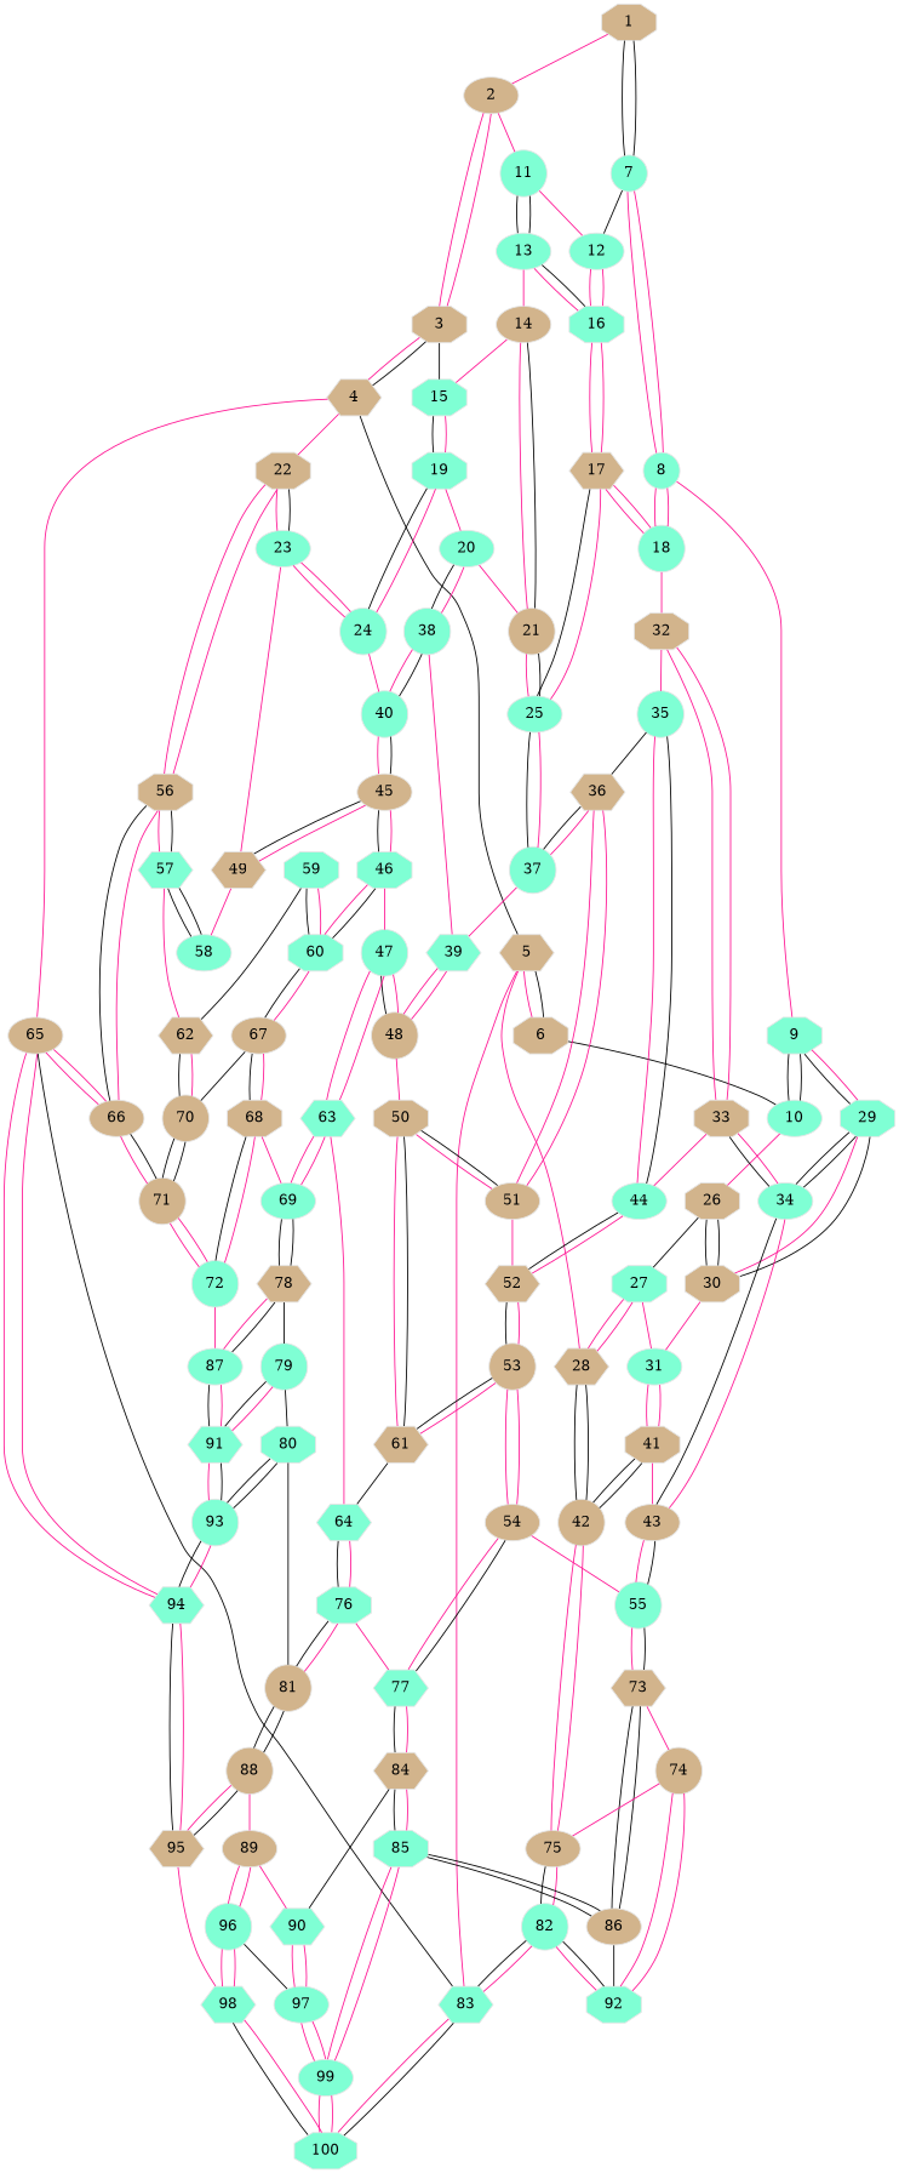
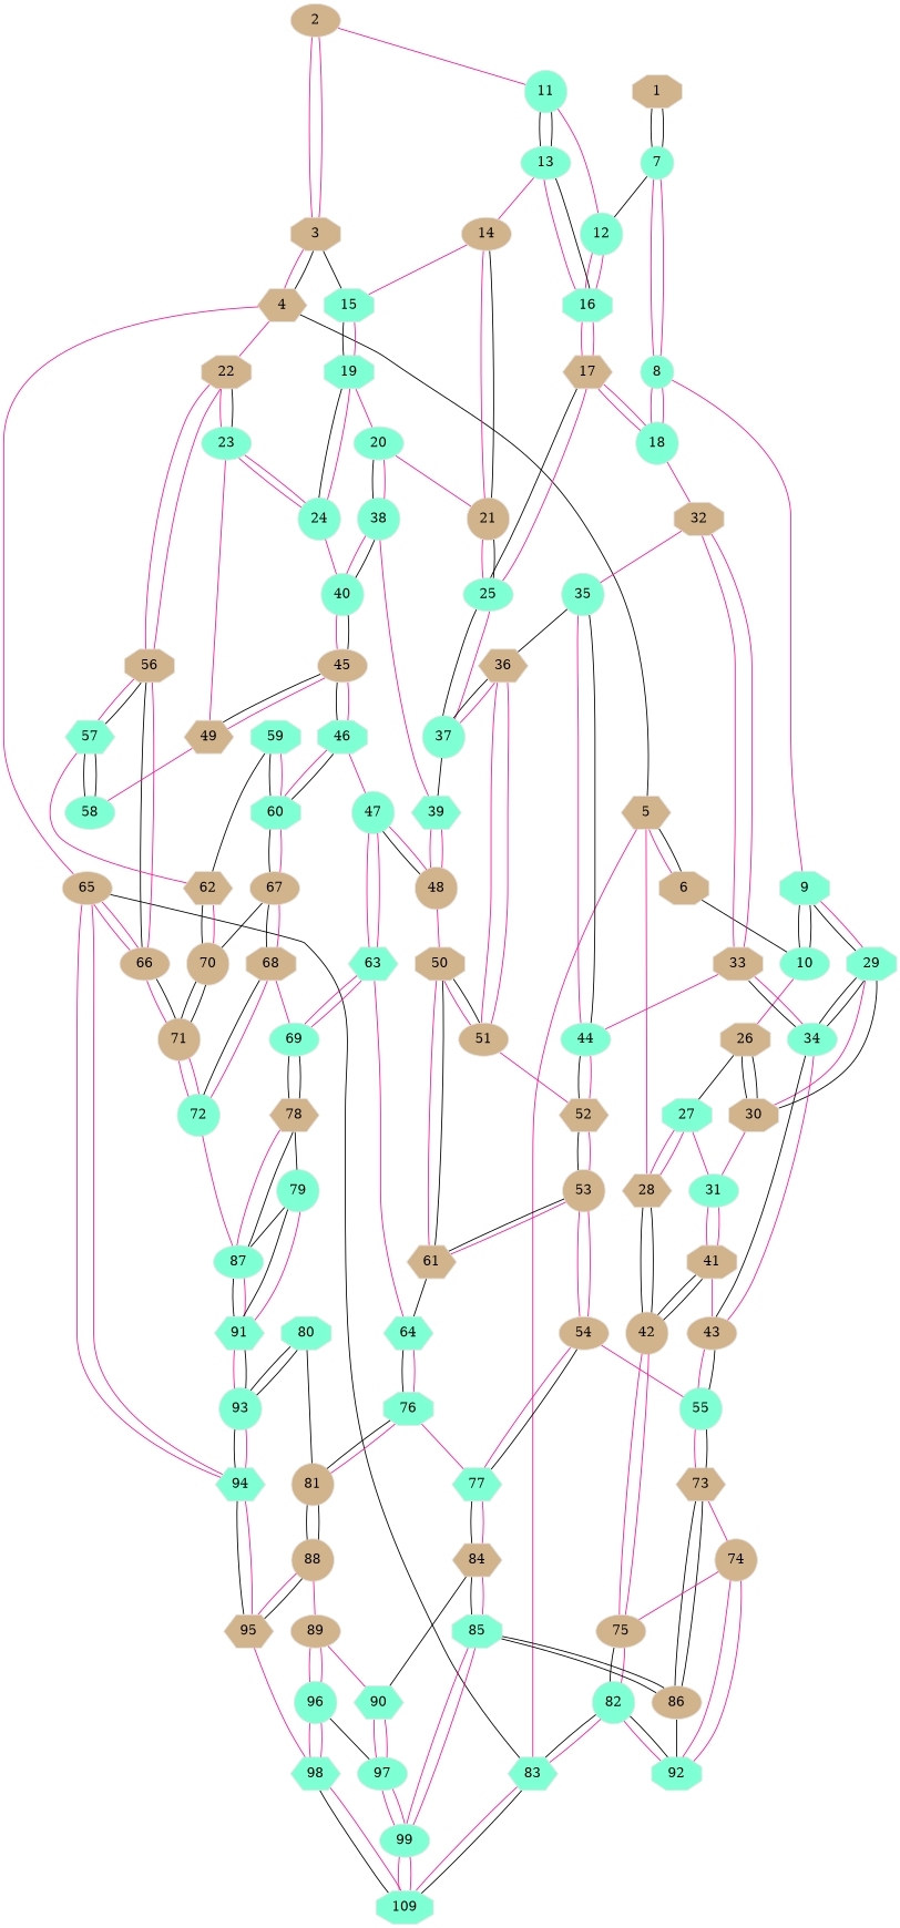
  graph {
    node [color=gray90 fillcolor=aquamarine shape=ellipse style=filled]
    edge [color=deeppink]
    2 [fillcolor=tan]
    1 [fillcolor=tan shape=octagon]
    7 [shape=circle]
    3 [fillcolor=tan shape=octagon]
    11 [shape=circle]
    8 [shape=circle]
-   12
+   12 [shape=circle]
    4 [fillcolor=tan shape=hexagon]
    15 [shape=octagon]
    13
    5 [fillcolor=tan shape=hexagon]
    22 [fillcolor=tan shape=octagon]
    65 [fillcolor=tan]
    19 [shape=octagon]
    6 [fillcolor=tan shape=octagon]
    28 [fillcolor=tan shape=hexagon]
    83 [shape=hexagon]
    23
    56 [fillcolor=tan shape=octagon]
    66 [fillcolor=tan]
    94 [shape=hexagon]
    10
    42 [fillcolor=tan shape=circle]
-   100 [shape=octagon]
+   100 [shape=octagon label=109]
    26 [fillcolor=tan shape=octagon]
    9 [shape=octagon]
    18 [shape=circle]
    16 [shape=octagon]
    29 [shape=octagon]
    32 [fillcolor=tan shape=octagon]
    30 [fillcolor=tan shape=octagon]
    34
    27 [shape=octagon]
    14 [fillcolor=tan]
    17 [fillcolor=tan shape=hexagon]
    21 [fillcolor=tan shape=circle]
    25
    20
    24 [shape=circle]
    37 [shape=circle]
    33 [fillcolor=tan shape=octagon]
    35 [shape=circle]
    38 [shape=circle]
    40 [shape=circle]
    39 [shape=hexagon]
    49 [fillcolor=tan shape=hexagon]
    57 [shape=hexagon]
    58
    45 [fillcolor=tan]
    31
    41 [fillcolor=tan shape=octagon]
    75 [fillcolor=tan]
    43 [fillcolor=tan]
    44
    36 [fillcolor=tan shape=hexagon]
    52 [fillcolor=tan shape=hexagon]
    55 [shape=circle]
    51 [fillcolor=tan]
    48 [fillcolor=tan shape=circle]
    50 [fillcolor=tan shape=octagon]
    46 [shape=octagon]
    82 [shape=circle]
    73 [fillcolor=tan shape=hexagon]
    53 [fillcolor=tan shape=circle]
    47 [shape=circle]
    60 [shape=octagon]
    63 [shape=hexagon]
    67 [fillcolor=tan]
    64 [shape=hexagon]
    69
    61 [fillcolor=tan shape=hexagon]
    54 [fillcolor=tan]
    77 [shape=hexagon]
    84 [fillcolor=tan shape=hexagon]
    74 [fillcolor=tan shape=circle]
    86 [fillcolor=tan]
    62 [fillcolor=tan shape=hexagon]
    71 [fillcolor=tan shape=circle]
    70 [fillcolor=tan shape=circle]
    59 [shape=octagon]
    68 [fillcolor=tan shape=octagon]
    76 [shape=octagon]
    78 [fillcolor=tan shape=hexagon]
    81 [fillcolor=tan shape=circle]
    95 [fillcolor=tan shape=hexagon]
    72 [shape=circle]
    87
    79 [shape=circle]
    91 [shape=hexagon]
    92 [shape=octagon]
    88 [fillcolor=tan shape=circle]
    85 [shape=octagon]
    90 [shape=hexagon]
    80 [shape=octagon]
    93 [shape=circle]
    89 [fillcolor=tan]
    99
    97
    96 [shape=circle]
    98 [shape=hexagon]
    2 -- 3
    2 -- 3
    2 -- 11
-   1 -- 2
    1 -- 7 [color=black]
    1 -- 7 [color=black]
    7 -- 8
    7 -- 8
    7 -- 12 [color=black]
    3 -- 4
    3 -- 4 [color=black]
    3 -- 15 [color=black]
    11 -- 12
    11 -- 13 [color=black]
    11 -- 13 [color=black]
    8 -- 9
    8 -- 18
    8 -- 18
    12 -- 16
    12 -- 16
    4 -- 5 [color=black]
    4 -- 22
    4 -- 65
    15 -- 19 [color=black]
    15 -- 19
    13 -- 16
    13 -- 16 [color=black]
    13 -- 14
    5 -- 6
    5 -- 6 [color=black]
    5 -- 28
    5 -- 83
    22 -- 23
    22 -- 23 [color=black]
    22 -- 56
    22 -- 56
    65 -- 83 [color=black]
    65 -- 66
    65 -- 66
    65 -- 94
    65 -- 94
    19 -- 20
    19 -- 24 [color=black]
    19 -- 24
    6 -- 10 [color=black]
    28 -- 42 [color=black]
    28 -- 42 [color=black]
    83 -- 100
    83 -- 100 [color=black]
    23 -- 24
    23 -- 24
    23 -- 49
    56 -- 66 [color=black]
    56 -- 66
    56 -- 57
    56 -- 57 [color=black]
    66 -- 71
    66 -- 71 [color=black]
    94 -- 95 [color=black]
    94 -- 95
    10 -- 26
    42 -- 75
    42 -- 75
    26 -- 30 [color=black]
    26 -- 30 [color=black]
    26 -- 27 [color=black]
    9 -- 10 [color=black]
    9 -- 10 [color=black]
    9 -- 29 [color=black]
    9 -- 29
    18 -- 32
    16 -- 17
    16 -- 17
    29 -- 30
    29 -- 30 [color=black]
    29 -- 34 [color=black]
    29 -- 34 [color=black]
    32 -- 33
    32 -- 33
    32 -- 35
    30 -- 31
    34 -- 43 [color=black]
    34 -- 43
    27 -- 28
    27 -- 28
    27 -- 31
    14 -- 15
    14 -- 21
    14 -- 21 [color=black]
    17 -- 18
    17 -- 18
    17 -- 25 [color=black]
    17 -- 25
    21 -- 25
    21 -- 25 [color=black]
    25 -- 37 [color=black]
    25 -- 37
    20 -- 21
    20 -- 38 [color=black]
    20 -- 38
    24 -- 40
-   37 -- 39
+   37 -- 39 [color=black]
    33 -- 34 [color=black]
    33 -- 34
    33 -- 44
    35 -- 44
    35 -- 44 [color=black]
    35 -- 36 [color=black]
    38 -- 40
    38 -- 40 [color=black]
    38 -- 39
    40 -- 45
    40 -- 45 [color=black]
    39 -- 48
    39 -- 48
    49 -- 58
    57 -- 58 [color=black]
    57 -- 58 [color=black]
    57 -- 62
    45 -- 49 [color=black]
    45 -- 49
    45 -- 46 [color=black]
    45 -- 46
    31 -- 41
    31 -- 41
    41 -- 42 [color=black]
    41 -- 42 [color=black]
    41 -- 43
    75 -- 82 [color=black]
    75 -- 82
    43 -- 55
    43 -- 55 [color=black]
    44 -- 52 [color=black]
    44 -- 52
    36 -- 37 [color=black]
    36 -- 37
    36 -- 51
    36 -- 51
    52 -- 53 [color=black]
    52 -- 53
    55 -- 73
    55 -- 73 [color=black]
    51 -- 52
    48 -- 50
    50 -- 51
    50 -- 51 [color=black]
    50 -- 61
    50 -- 61 [color=black]
    46 -- 47
    46 -- 60
    46 -- 60 [color=black]
    82 -- 83 [color=black]
    82 -- 83
    82 -- 92
    82 -- 92 [color=black]
    73 -- 74
    73 -- 86 [color=black]
    73 -- 86 [color=black]
    53 -- 61 [color=black]
    53 -- 61
    53 -- 54
    53 -- 54
    47 -- 48 [color=black]
    47 -- 48
    47 -- 63
    47 -- 63
    60 -- 67 [color=black]
    60 -- 67
    63 -- 64
    63 -- 69
    63 -- 69
    67 -- 70 [color=black]
    67 -- 68 [color=black]
    67 -- 68
    64 -- 76 [color=black]
    64 -- 76
    69 -- 78 [color=black]
    69 -- 78 [color=black]
    61 -- 64 [color=black]
    54 -- 55
    54 -- 77
    54 -- 77 [color=black]
    77 -- 84 [color=black]
    77 -- 84
    84 -- 85 [color=black]
    84 -- 85
    84 -- 90 [color=black]
    74 -- 75
    74 -- 92
    74 -- 92
    86 -- 92 [color=black]
    62 -- 70 [color=black]
    62 -- 70
    71 -- 72
    71 -- 72
    70 -- 71 [color=black]
    70 -- 71 [color=black]
    59 -- 60 [color=black]
    59 -- 60
    59 -- 62 [color=black]
    68 -- 69
    68 -- 72 [color=black]
    68 -- 72
    76 -- 77
    76 -- 81 [color=black]
    76 -- 81
    78 -- 87
    78 -- 87 [color=black]
    78 -- 79 [color=black]
    81 -- 88 [color=black]
    81 -- 88 [color=black]
    95 -- 98
    72 -- 87
    87 -- 91 [color=black]
    87 -- 91
    79 -- 91 [color=black]
    79 -- 91
-   79 -- 80 [color=black]
+   79 -- 87 [color=black]
    91 -- 93
    91 -- 93 [color=black]
    88 -- 95
    88 -- 95 [color=black]
    88 -- 89
    85 -- 86 [color=black]
    85 -- 86 [color=black]
    85 -- 99
    85 -- 99
    90 -- 97
    90 -- 97
    80 -- 81 [color=black]
    80 -- 93 [color=black]
    80 -- 93 [color=black]
    93 -- 94 [color=black]
    93 -- 94
    89 -- 90
    89 -- 96
    89 -- 96
    99 -- 100
    99 -- 100
    97 -- 99
    97 -- 99
    96 -- 97 [color=black]
    96 -- 98
    96 -- 98
    98 -- 100 [color=black]
    98 -- 100
  }
